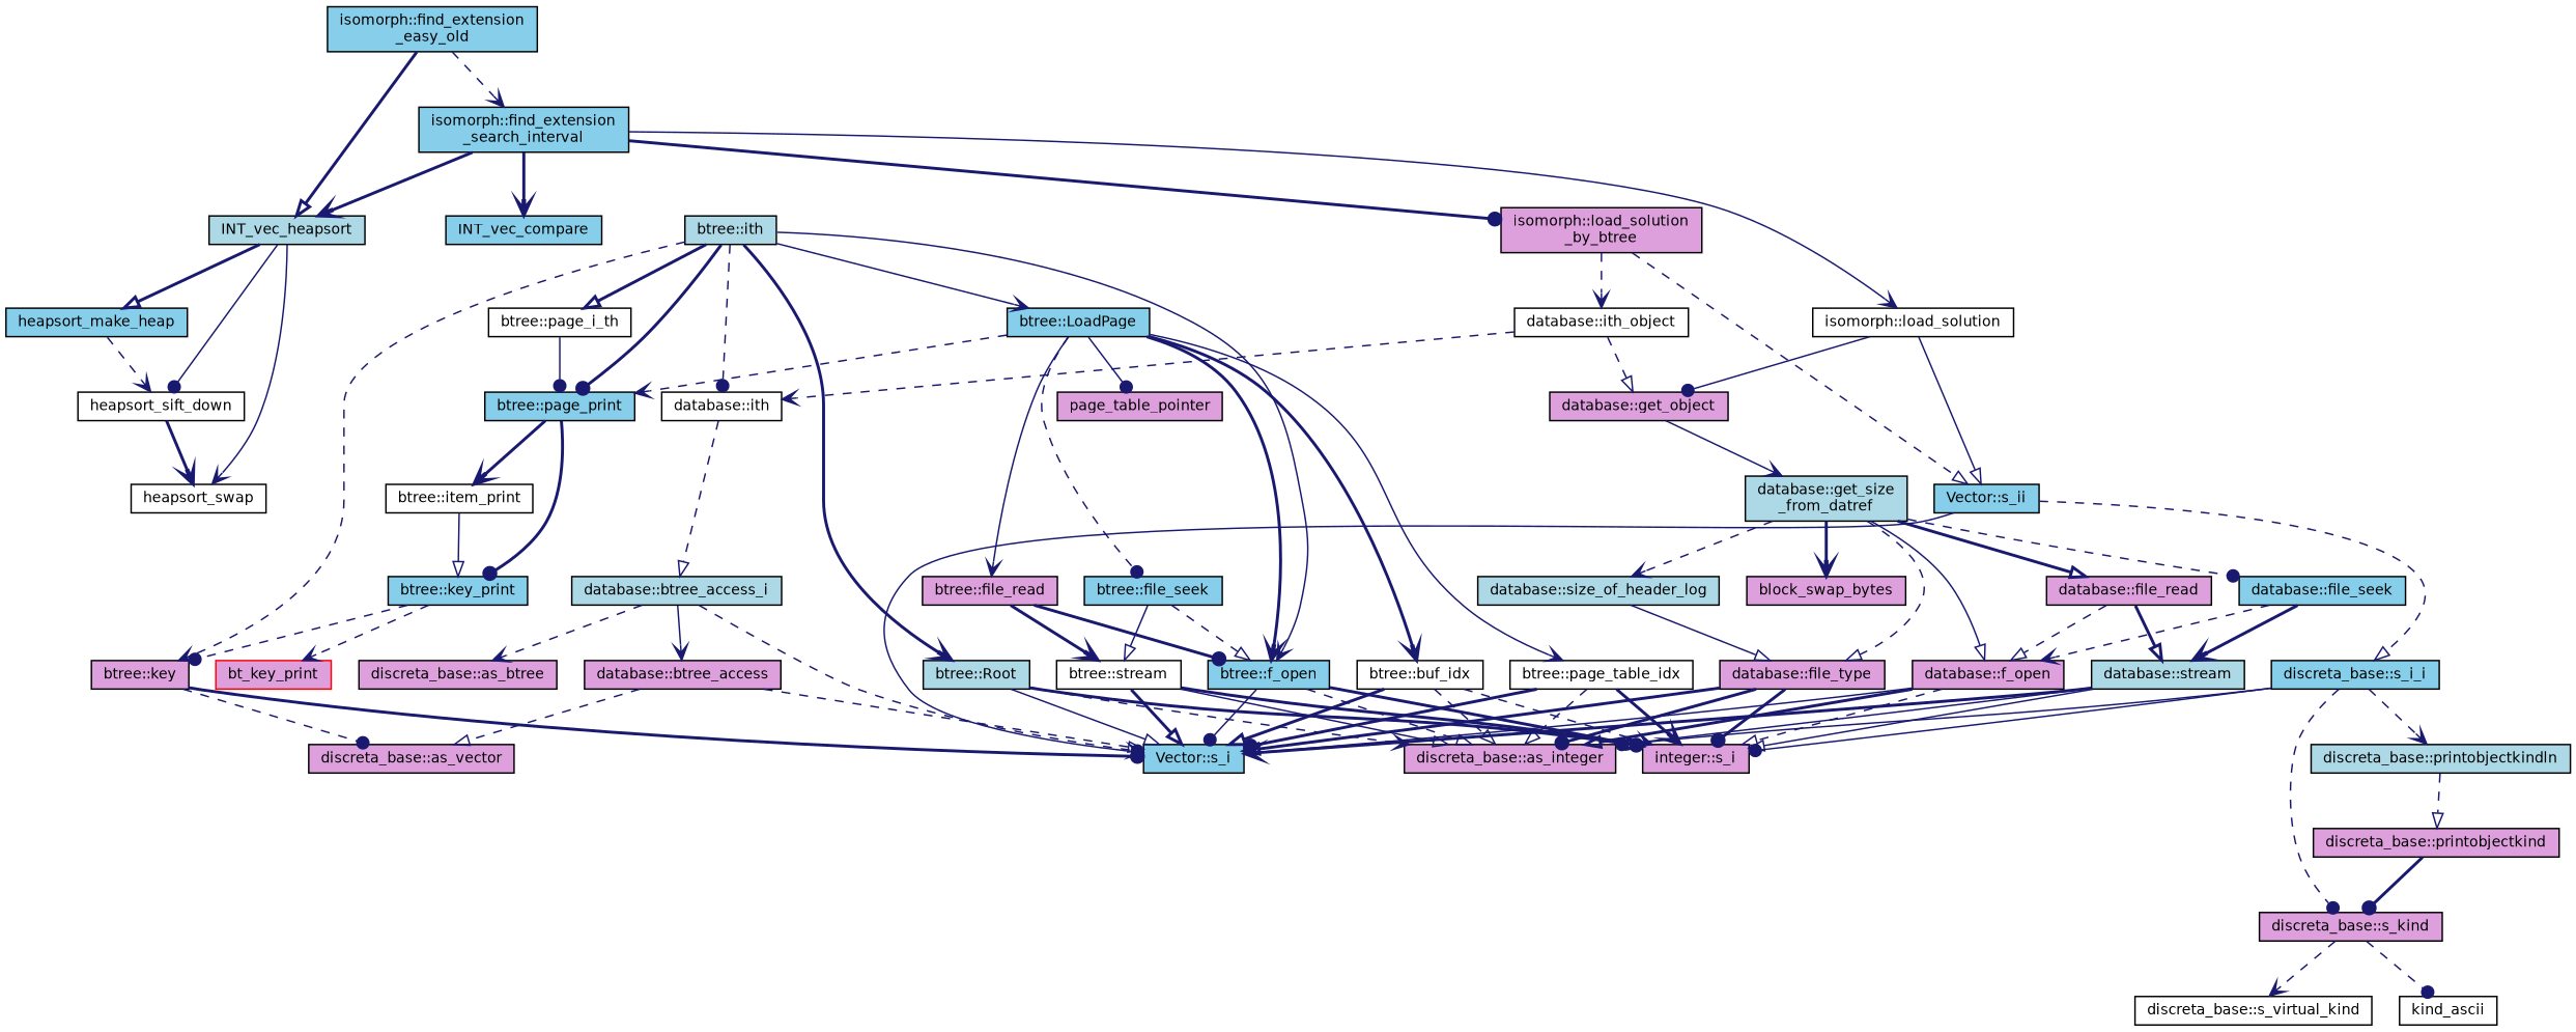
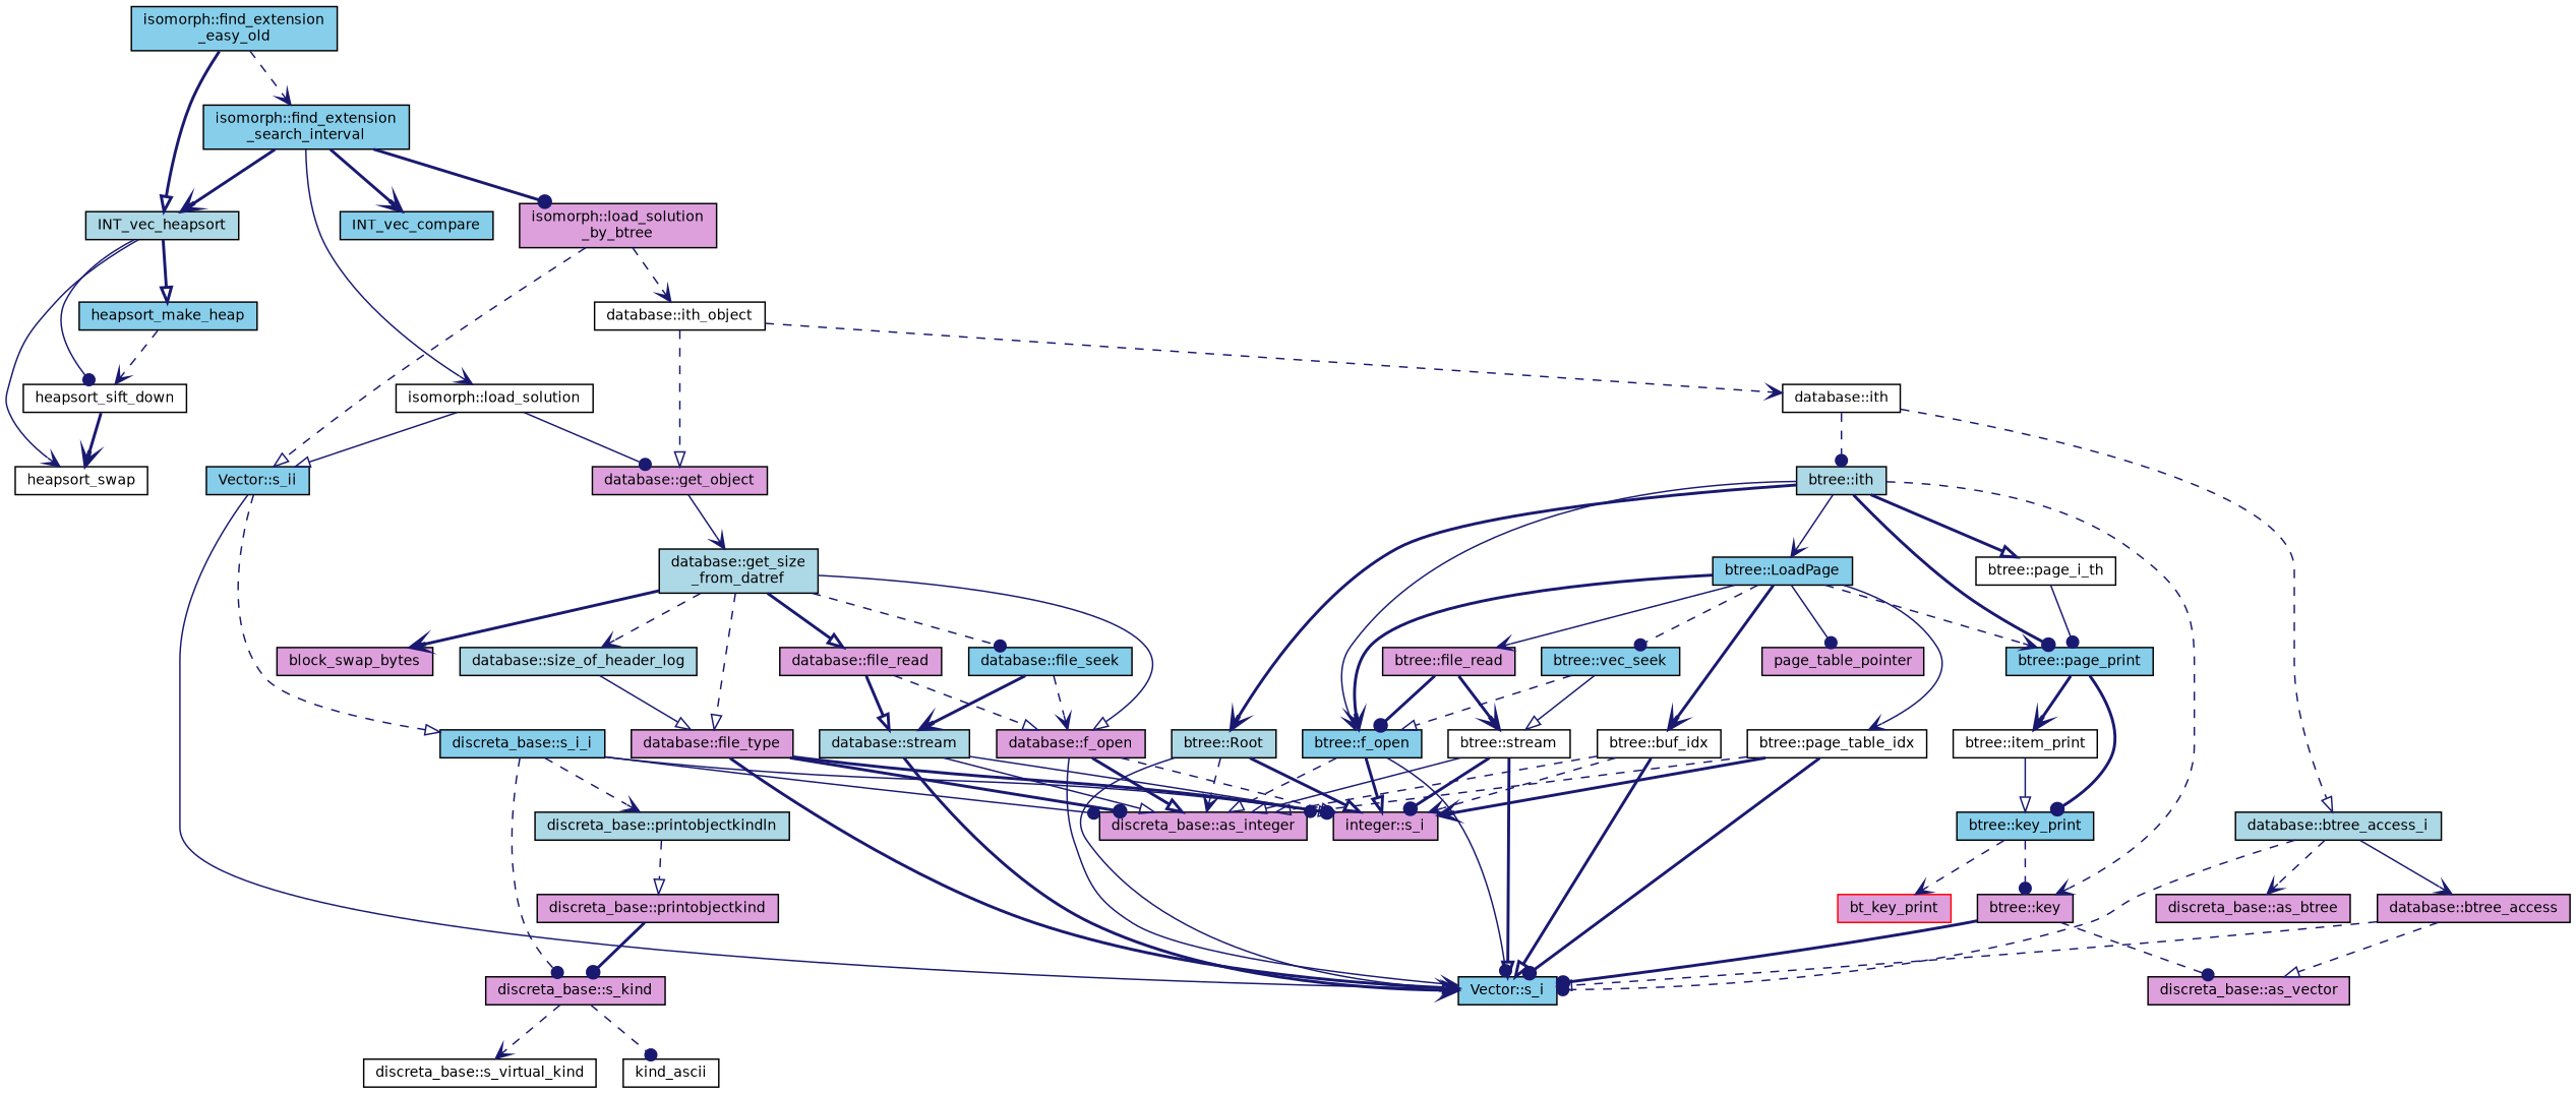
  digraph {
    rankdir=TB
    node [color=black fillcolor=plum fontname=Helvetica fontsize=10 shape=record style=filled]
    edge [arrowhead=vee color=midnightblue fontname=Helvetica fontsize=10 labelfontname=Helvetica labelfontsize=10 style=dashed]
    n1 [fillcolor=skyblue fontcolor=black height=0.2 label="isomorph::find_extension\l_easy_old" width=0.4]
    n2 [fillcolor=lightblue height=0.2 label=INT_vec_heapsort width=0.4]
    n3 [fillcolor=skyblue height=0.2 label="isomorph::find_extension\l_search_interval" width=0.4]
    n4 [fillcolor=skyblue height=0.2 label=heapsort_make_heap width=0.4]
    n5 [fillcolor=white height=0.2 label=heapsort_sift_down width=0.4]
    n6 [fillcolor=white height=0.2 label=heapsort_swap width=0.4]
    n7 [height=0.2 label="isomorph::load_solution\l_by_btree" width=0.4]
    n8 [fillcolor=white height=0.2 label="isomorph::load_solution" width=0.4]
    n9 [fillcolor=skyblue height=0.2 label=INT_vec_compare width=0.4]
    n10 [fillcolor=white height=0.2 label="database::ith_object" width=0.4]
    n11 [fillcolor=skyblue height=0.2 label="Vector::s_ii" width=0.4]
    n12 [height=0.2 label="database::get_object" width=0.4]
    n13 [fillcolor=white height=0.2 label="database::ith" width=0.4]
    n14 [fillcolor=skyblue height=0.2 label="Vector::s_i" width=0.4]
    n15 [fillcolor=skyblue height=0.2 label="discreta_base::s_i_i" width=0.4]
    n16 [fillcolor=lightblue height=0.2 label="database::btree_access_i" width=0.4]
    n17 [fillcolor=lightblue height=0.2 label="btree::ith" width=0.4]
    n18 [fillcolor=lightblue height=0.2 label="database::get_size\l_from_datref" width=0.4]
    n19 [height=0.2 label="database::btree_access" width=0.4]
    n20 [height=0.2 label="discreta_base::as_btree" width=0.4]
    n21 [fillcolor=skyblue height=0.2 label="btree::f_open" width=0.4]
    n22 [fillcolor=lightblue height=0.2 label="btree::Root" width=0.4]
    n23 [fillcolor=skyblue height=0.2 label="btree::LoadPage" width=0.4]
    n24 [fillcolor=skyblue height=0.2 label="btree::page_print" width=0.4]
    n25 [height=0.2 label="btree::key" width=0.4]
    n26 [fillcolor=white height=0.2 label="btree::page_i_th" width=0.4]
    n27 [height=0.2 label="discreta_base::as_vector" width=0.4]
    n28 [height=0.2 label="discreta_base::as_integer" width=0.4]
    n29 [height=0.2 label="integer::s_i" width=0.4]
    n30 [fillcolor=white height=0.2 label="btree::buf_idx" width=0.4]
    n31 [height=0.2 label=page_table_pointer width=0.4]
    n32 [fillcolor=white height=0.2 label="btree::page_table_idx" width=0.4]
-   n33 [fillcolor=skyblue height=0.2 label="btree::file_seek" width=0.4]
+   n33 [fillcolor=skyblue height=0.2 label="btree::vec_seek" width=0.4]
    n34 [height=0.2 label="btree::file_read" width=0.4]
    n35 [fillcolor=white height=0.2 label="btree::item_print" width=0.4]
    n36 [fillcolor=skyblue height=0.2 label="btree::key_print" width=0.4]
    n37 [fillcolor=white height=0.2 label="btree::stream" width=0.4]
    n38 [color=red height=0.2 label=bt_key_print width=0.4]
    n39 [height=0.2 label="database::f_open" width=0.4]
    n40 [height=0.2 label="database::file_type" width=0.4]
    n41 [fillcolor=skyblue height=0.2 label="database::file_seek" width=0.4]
    n42 [fillcolor=lightblue height=0.2 label="database::size_of_header_log" width=0.4]
    n43 [height=0.2 label="database::file_read" width=0.4]
    n44 [height=0.2 label=block_swap_bytes width=0.4]
    n45 [fillcolor=lightblue height=0.2 label="database::stream" width=0.4]
    n46 [height=0.2 label="discreta_base::s_kind" width=0.4]
    n47 [fillcolor=lightblue height=0.2 label="discreta_base::printobjectkindln" width=0.4]
    n48 [fillcolor=white height=0.2 label="discreta_base::s_virtual_kind" width=0.4]
    n49 [fillcolor=white height=0.2 label=kind_ascii width=0.4]
    n50 [height=0.2 label="discreta_base::printobjectkind" width=0.4]
    n1 -> n2 [arrowhead=onormal style=bold]
    n1 -> n3
    n2 -> n4 [arrowhead=onormal style=bold]
    n2 -> n5 [arrowhead=dot style=solid]
    n2 -> n6 [style=solid]
    n3 -> n2 [style=bold]
    n3 -> n7 [arrowhead=dot style=bold]
    n3 -> n8 [style=solid]
    n3 -> n9 [style=bold]
    n4 -> n5
    n5 -> n6 [style=bold]
    n7 -> n10
    n7 -> n11 [arrowhead=onormal]
    n8 -> n11 [arrowhead=onormal style=solid]
    n8 -> n12 [arrowhead=dot style=solid]
    n10 -> n12 [arrowhead=onormal]
    n10 -> n13
    n11 -> n14 [style=solid]
    n11 -> n15 [arrowhead=onormal]
    n12 -> n18 [style=solid]
    n13 -> n16 [arrowhead=onormal]
-   n17 -> n13 [arrowhead=dot]
+   n13 -> n17 [arrowhead=dot]
    n15 -> n28 [arrowhead=dot style=solid]
    n15 -> n29 [arrowhead=dot style=solid]
    n15 -> n46 [arrowhead=dot]
    n15 -> n47
    n16 -> n14 [arrowhead=dot]
    n16 -> n19 [style=solid]
    n16 -> n20
    n17 -> n21 [style=solid]
    n17 -> n22 [style=bold]
    n17 -> n23 [style=solid]
    n17 -> n24 [arrowhead=dot style=bold]
    n17 -> n25
    n17 -> n26 [arrowhead=onormal style=bold]
    n18 -> n39 [arrowhead=onormal style=solid]
    n18 -> n40 [arrowhead=onormal]
    n18 -> n41 [arrowhead=dot]
    n18 -> n42
    n18 -> n43 [arrowhead=onormal style=bold]
    n18 -> n44 [style=bold]
    n19 -> n14 [arrowhead=onormal]
    n19 -> n27 [arrowhead=onormal]
    n21 -> n14 [arrowhead=dot style=solid]
    n21 -> n28 [arrowhead=onormal]
    n21 -> n29 [arrowhead=onormal style=bold]
    n22 -> n14 [arrowhead=onormal style=solid]
    n22 -> n28
    n22 -> n29 [arrowhead=onormal style=bold]
    n23 -> n21 [style=bold]
    n23 -> n24
    n23 -> n30 [style=bold]
    n23 -> n31 [arrowhead=dot style=solid]
    n23 -> n32 [style=solid]
    n23 -> n33 [arrowhead=dot]
    n23 -> n34 [style=solid]
    n24 -> n35 [style=bold]
    n24 -> n36 [arrowhead=dot style=bold]
    n25 -> n14 [arrowhead=dot style=bold]
    n25 -> n27 [arrowhead=dot]
    n26 -> n24 [arrowhead=dot style=solid]
    n30 -> n14 [arrowhead=onormal style=bold]
    n30 -> n28 [arrowhead=onormal]
    n30 -> n29
    n32 -> n14 [arrowhead=dot style=bold]
-   n32 -> n28 [arrowhead=onormal]
+   n32 -> n28 [arrowhead=dot]
    n32 -> n29 [style=bold]
    n33 -> n21 [arrowhead=onormal]
    n33 -> n37 [arrowhead=onormal style=solid]
    n34 -> n21 [arrowhead=dot style=bold]
    n34 -> n37 [style=bold]
    n35 -> n36 [arrowhead=onormal style=solid]
    n36 -> n25 [arrowhead=dot]
    n36 -> n38
    n37 -> n14 [arrowhead=onormal style=bold]
    n37 -> n28 [arrowhead=onormal style=solid]
    n37 -> n29 [arrowhead=dot style=bold]
    n39 -> n14 [style=solid]
    n39 -> n28 [arrowhead=onormal style=bold]
    n39 -> n29 [arrowhead=onormal]
    n40 -> n14 [arrowhead=onormal style=bold]
    n40 -> n28 [arrowhead=dot style=bold]
    n40 -> n29 [arrowhead=dot style=bold]
    n41 -> n39
    n41 -> n45 [style=bold]
    n42 -> n40 [arrowhead=onormal style=solid]
    n43 -> n39 [arrowhead=onormal]
    n43 -> n45 [arrowhead=onormal style=bold]
    n45 -> n14 [style=bold]
    n45 -> n28 [arrowhead=onormal style=solid]
    n45 -> n29 [arrowhead=onormal style=solid]
    n46 -> n48
    n46 -> n49 [arrowhead=dot]
    n47 -> n50 [arrowhead=onormal]
    n50 -> n46 [arrowhead=dot style=bold]
  }
